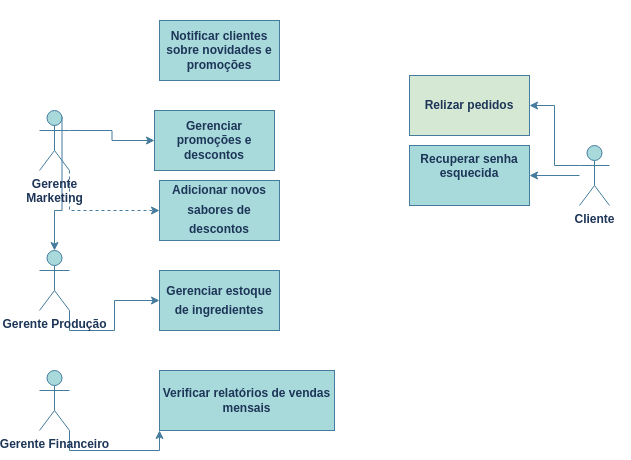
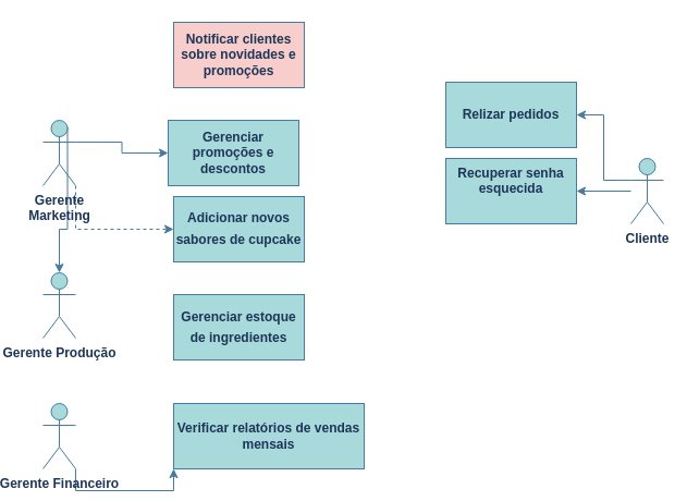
  <mxCell id="0" />
  <mxCell id="1" parent="0" />
  <mxCell id="2" style="edgeStyle=orthogonalEdgeStyle;rounded=0;orthogonalLoop=1;jettySize=auto;html=1;exitX=0;exitY=0.333;exitDx=0;exitDy=0;exitPerimeter=0;entryX=1;entryY=0.5;entryDx=0;entryDy=0;strokeColor=#457B9D;fontColor=#1D3557;fillColor=#A8DADC;" edge="1" parent="1" source="4" target="8"><mxGeometry relative="1" as="geometry" /></mxCell>
  <mxCell id="3" value="" style="edgeStyle=orthogonalEdgeStyle;rounded=0;orthogonalLoop=1;jettySize=auto;html=1;strokeColor=#457B9D;fontColor=#1D3557;fillColor=#A8DADC;" edge="1" parent="1" source="4" target="19"><mxGeometry relative="1" as="geometry" /></mxCell>
  <mxCell id="4" value="Cliente" style="shape=umlActor;verticalLabelPosition=bottom;verticalAlign=top;html=1;outlineConnect=0;strokeColor=#457B9D;fontColor=#1D3557;fillColor=#A8DADC;labelBackgroundColor=none;fontStyle=1" vertex="1" parent="1"><mxGeometry x="560" y="145" width="30" height="60" as="geometry" /></mxCell>
  <mxCell id="5" style="edgeStyle=orthogonalEdgeStyle;rounded=0;orthogonalLoop=1;jettySize=auto;html=1;exitX=1;exitY=1;exitDx=0;exitDy=0;exitPerimeter=0;entryX=0;entryY=1;entryDx=0;entryDy=0;strokeColor=#457B9D;fontColor=#1D3557;fillColor=#A8DADC;" edge="1" parent="1" source="6" target="9"><mxGeometry relative="1" as="geometry" /></mxCell>
  <mxCell id="6" value="Gerente Financeiro" style="shape=umlActor;verticalLabelPosition=bottom;verticalAlign=top;html=1;outlineConnect=0;strokeColor=#457B9D;fontColor=#1D3557;fillColor=#A8DADC;labelBackgroundColor=none;fontStyle=1" vertex="1" parent="1"><mxGeometry x="20" y="370" width="30" height="60" as="geometry" /></mxCell>
- <mxCell id="7" value="&lt;br&gt;&lt;span data-contrast=&quot;auto&quot; style=&quot;font-size: 12px; line-height: 19.425px;&quot; lang=&quot;PT-BR&quot; class=&quot;TextRun SCXW228505446 BCX2&quot;&gt;&lt;span style=&quot;font-size: 12px;&quot; class=&quot;NormalTextRun SCXW228505446 BCX2&quot;&gt;Adicionar novos sabores de descontos&lt;/span&gt;&lt;/span&gt;&lt;div&gt;&lt;br/&gt;&lt;/div&gt;" style="rounded=0;whiteSpace=wrap;html=1;strokeColor=#457B9D;fontColor=#1D3557;fillColor=#A8DADC;fontStyle=1;fontFamily=Helvetica;fontSize=12;" vertex="1" parent="1"><mxGeometry x="140" y="180" width="120" height="60" as="geometry" /></mxCell>
- <mxCell id="8" value="Relizar pedidos" style="rounded=0;whiteSpace=wrap;html=1;strokeColor=#457B9D;fontColor=#1D3557;fillColor=#d5e8d4;fontStyle=1;fontFamily=Helvetica;fontSize=12;" vertex="1" parent="1"><mxGeometry x="390" y="75" width="120" height="60" as="geometry" /></mxCell>
+ <mxCell id="7" value="&lt;br&gt;&lt;span data-contrast=&quot;auto&quot; style=&quot;font-size: 12px; line-height: 19.425px;&quot; lang=&quot;PT-BR&quot; class=&quot;TextRun SCXW228505446 BCX2&quot;&gt;&lt;span style=&quot;font-size: 12px;&quot; class=&quot;NormalTextRun SCXW228505446 BCX2&quot;&gt;Adicionar novos sabores de cupcake&lt;/span&gt;&lt;/span&gt;&lt;div&gt;&lt;br/&gt;&lt;/div&gt;" style="rounded=0;whiteSpace=wrap;html=1;strokeColor=#457B9D;fontColor=#1D3557;fillColor=#A8DADC;fontStyle=1;fontFamily=Helvetica;fontSize=12;" vertex="1" parent="1"><mxGeometry x="140" y="180" width="120" height="60" as="geometry" /></mxCell>
+ <mxCell id="8" value="Relizar pedidos" style="rounded=0;whiteSpace=wrap;html=1;strokeColor=#457B9D;fontColor=#1D3557;fillColor=#A8DADC;fontStyle=1;fontFamily=Helvetica;fontSize=12;" vertex="1" parent="1"><mxGeometry x="390" y="75" width="120" height="60" as="geometry" /></mxCell>
  <mxCell id="9" value="Verificar relatórios de vendas mensais" style="rounded=0;whiteSpace=wrap;html=1;strokeColor=#457B9D;fontColor=#1D3557;fillColor=#A8DADC;fontStyle=1;fontFamily=Helvetica;fontSize=12;" vertex="1" parent="1"><mxGeometry x="140" y="370" width="175" height="60" as="geometry" /></mxCell>
  <mxCell id="10" style="edgeStyle=orthogonalEdgeStyle;rounded=0;orthogonalLoop=1;jettySize=auto;html=1;exitX=1;exitY=0.333;exitDx=0;exitDy=0;exitPerimeter=0;entryX=0;entryY=0.5;entryDx=0;entryDy=0;strokeColor=#457B9D;fontColor=#1D3557;fillColor=#A8DADC;" edge="1" parent="1" source="13" target="17"><mxGeometry relative="1" as="geometry" /></mxCell>
  <mxCell id="11" style="edgeStyle=orthogonalEdgeStyle;rounded=0;orthogonalLoop=1;jettySize=auto;html=1;exitX=1;exitY=1;exitDx=0;exitDy=0;exitPerimeter=0;entryX=0;entryY=0.5;entryDx=0;entryDy=0;strokeColor=#457B9D;fontColor=#1D3557;fillColor=#A8DADC;dashed=1;" edge="1" parent="1" source="13" target="7"><mxGeometry relative="1" as="geometry" /></mxCell>
  <mxCell id="12" style="edgeStyle=orthogonalEdgeStyle;rounded=0;orthogonalLoop=1;jettySize=auto;html=1;exitX=0.75;exitY=0.1;exitDx=0;exitDy=0;exitPerimeter=0;strokeColor=#457B9D;fontColor=#1D3557;fillColor=#A8DADC;" edge="1" parent="1" source="13" target="15"><mxGeometry relative="1" as="geometry" /></mxCell>
  <mxCell id="13" value="&lt;div&gt;Gerente&lt;/div&gt;&lt;div&gt;Marketing&lt;/div&gt;&lt;div&gt;&lt;br&gt;&lt;/div&gt;" style="shape=umlActor;verticalLabelPosition=bottom;verticalAlign=top;html=1;outlineConnect=0;strokeColor=#457B9D;fontColor=#1D3557;fillColor=#A8DADC;labelBackgroundColor=none;fontStyle=1" vertex="1" parent="1"><mxGeometry x="20" y="110" width="30" height="60" as="geometry" /></mxCell>
- <mxCell id="14" style="edgeStyle=orthogonalEdgeStyle;rounded=0;orthogonalLoop=1;jettySize=auto;html=1;exitX=1;exitY=1;exitDx=0;exitDy=0;exitPerimeter=0;entryX=0;entryY=0.5;entryDx=0;entryDy=0;strokeColor=#457B9D;fontColor=#1D3557;fillColor=#A8DADC;" edge="1" parent="1" source="15" target="16"><mxGeometry relative="1" as="geometry" /></mxCell>
  <mxCell id="15" value="Gerente Produção" style="shape=umlActor;verticalLabelPosition=bottom;verticalAlign=top;html=1;outlineConnect=0;strokeColor=#457B9D;fontColor=#1D3557;fillColor=#A8DADC;labelBackgroundColor=none;fontStyle=1" vertex="1" parent="1"><mxGeometry x="20" y="250" width="30" height="60" as="geometry" /></mxCell>
  <mxCell id="16" value="&lt;span data-contrast=&quot;auto&quot; style=&quot;font-size: 12px; line-height: 18.346px;&quot; lang=&quot;PT-BR&quot; class=&quot;TextRun SCXW134059812 BCX2&quot;&gt;&lt;span style=&quot;font-size: 12px;&quot; class=&quot;NormalTextRun SCXW134059812 BCX2&quot;&gt;&lt;/span&gt;&lt;span style=&quot;font-size: 12px;&quot; class=&quot;NormalTextRun SCXW134059812 BCX2&quot;&gt;Gerenciar estoque de ingredientes&lt;/span&gt;&lt;/span&gt;" style="rounded=0;whiteSpace=wrap;html=1;strokeColor=#457B9D;fontColor=#1D3557;fillColor=#A8DADC;fontStyle=1;fontSize=12;fontFamily=Helvetica;" vertex="1" parent="1"><mxGeometry x="140" y="270" width="120" height="60" as="geometry" /></mxCell>
  <mxCell id="17" value="Gerenciar promoções e descontos" style="rounded=0;whiteSpace=wrap;html=1;strokeColor=#457B9D;fontColor=#1D3557;fillColor=#A8DADC;fontStyle=1;fontFamily=Helvetica;fontSize=12;" vertex="1" parent="1"><mxGeometry x="135" y="110" width="120" height="60" as="geometry" /></mxCell>
- <mxCell id="18" value="Notificar clientes sobre novidades e promoções" style="rounded=0;whiteSpace=wrap;html=1;strokeColor=#457B9D;fontColor=#1D3557;fillColor=#A8DADC;fontStyle=1;fontFamily=Helvetica;fontSize=12;" vertex="1" parent="1"><mxGeometry x="140" y="20" width="120" height="60" as="geometry" /></mxCell>
+ <mxCell id="18" value="Notificar clientes sobre novidades e promoções" style="rounded=0;whiteSpace=wrap;html=1;strokeColor=#457B9D;fontColor=#1D3557;fillColor=#f8cecc;fontStyle=1;fontFamily=Helvetica;fontSize=12;" vertex="1" parent="1"><mxGeometry x="140" y="20" width="120" height="60" as="geometry" /></mxCell>
  <mxCell id="19" value="Recuperar senha esquecida" style="whiteSpace=wrap;html=1;verticalAlign=top;fillColor=#A8DADC;strokeColor=#457B9D;fontColor=#1D3557;labelBackgroundColor=none;fontStyle=1;" vertex="1" parent="1"><mxGeometry x="390" y="145" width="120" height="60" as="geometry" /></mxCell>
